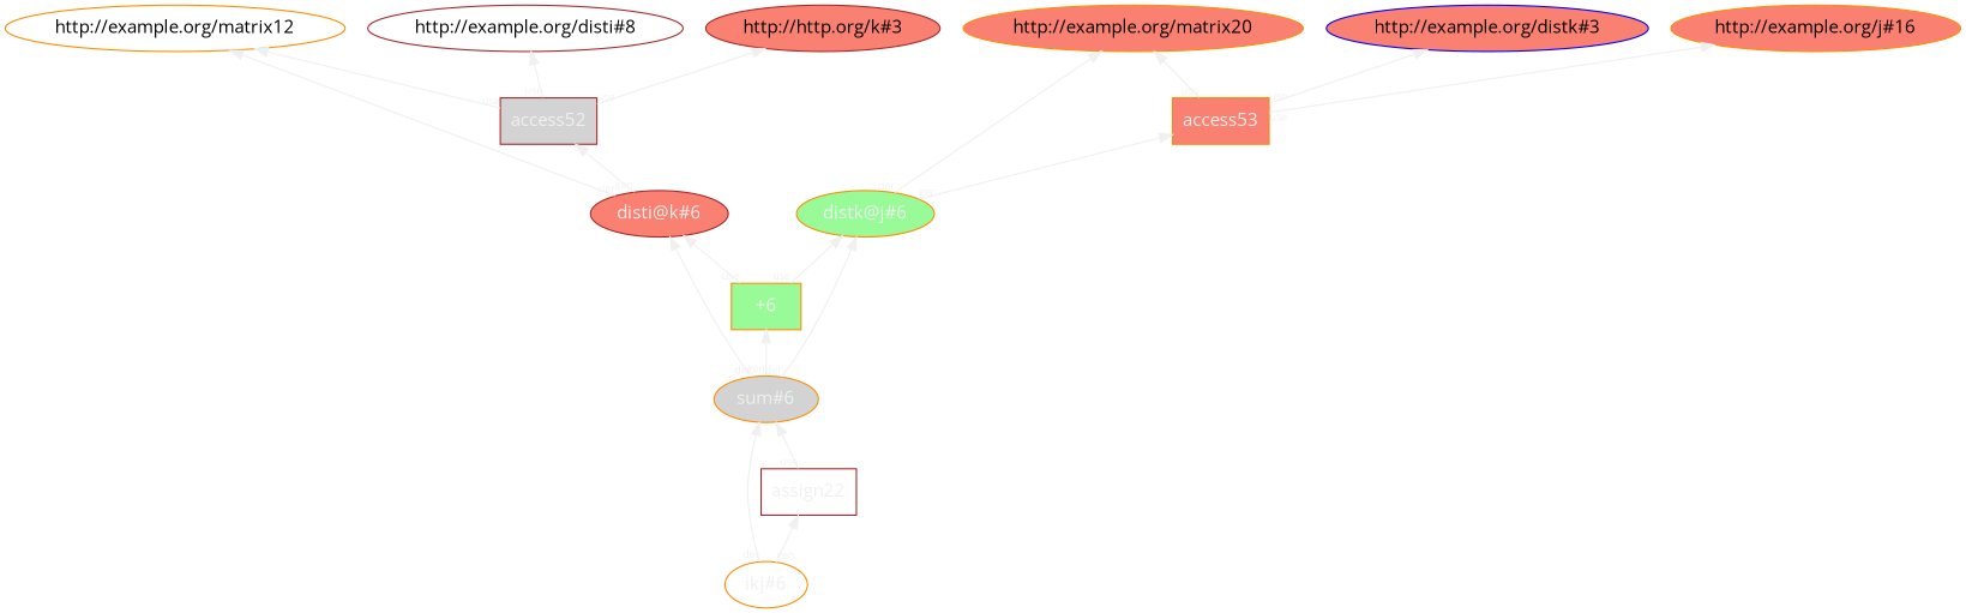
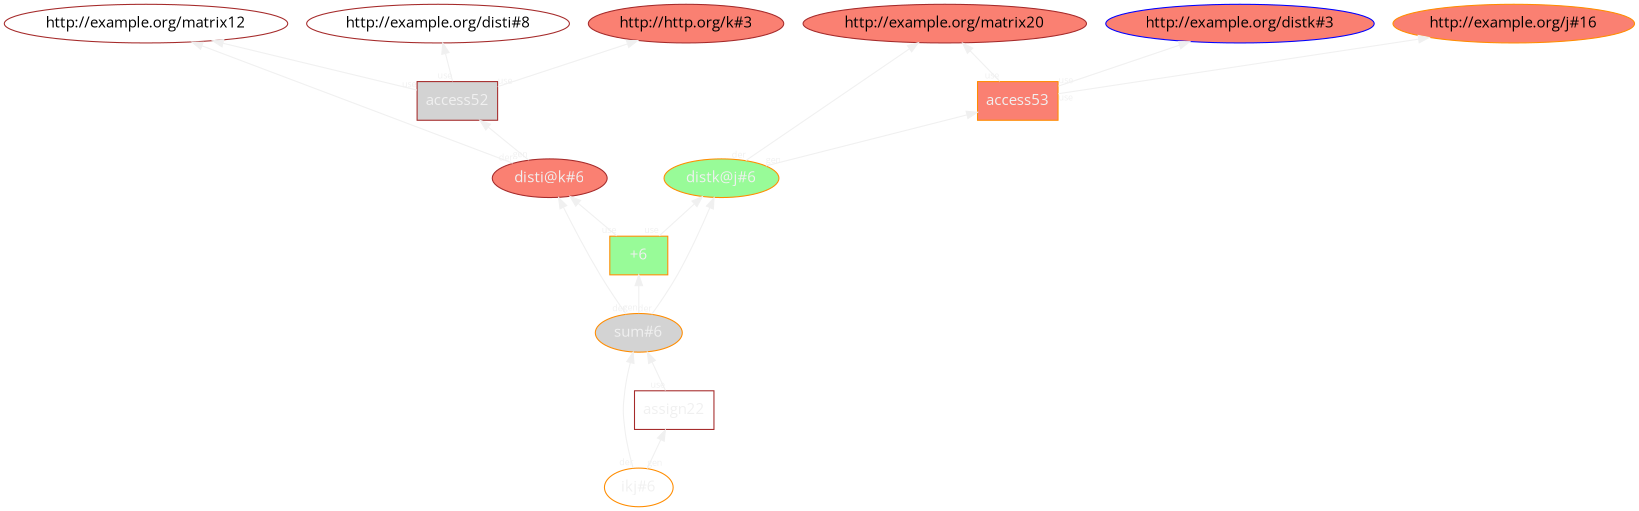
  digraph {
    fontname="Open Sans"
    rankdir=BT
    node [color=darkorange fillcolor=salmon fontcolor="#F0F0F0" fontname="Open Sans" style=filled]
    edge [color="#F0F0F0" fontcolor="#F0F0F0" fontname="Open Sans" labelangle=60.0 labeldistance=1.5 labelfontsize=8 rotation=20 taillabel=use]
    n1 [color=brown label="disti@k#6"]
    n2 [color=brown fillcolor=lightgrey label=access52 shape=polygon sides=4]
-   "http://example.org/matrix12" [fillcolor=white fontcolor=""]
+   "http://example.org/matrix12" [color=brown fillcolor=white fontcolor=""]
    "http://example.org/disti#8" [color=brown fillcolor=white fontcolor=""]
    n5 [color=brown label="http://http.org/k#3" fontcolor=""]
    n6 [fillcolor=palegreen label="distk@j#6"]
    n7 [label=access53 shape=polygon sides=4]
-   "http://example.org/matrix20" [fontcolor=""]
+   "http://example.org/matrix20" [color=brown fontcolor=""]
    "http://example.org/distk#3" [color=blue fontcolor=""]
    "http://example.org/j#16" [fontcolor=""]
    n11 [fillcolor=lightgrey label="sum#6"]
    n12 [fillcolor=palegreen label="+6" shape=polygon sides=4]
    n13 [fillcolor=white label="ikj#6"]
    n14 [color=brown fillcolor=white label=assign22 shape=polygon sides=4]
    n1 -> n2 [taillabel=gen]
    n1 -> "http://example.org/matrix12" [taillabel=der]
    n2 -> "http://example.org/matrix12"
    n2 -> "http://example.org/disti#8"
    n2 -> n5
    n6 -> n7 [taillabel=gen]
    n6 -> "http://example.org/matrix20" [taillabel=der]
    n7 -> "http://example.org/matrix20"
    n7 -> "http://example.org/distk#3"
    n7 -> "http://example.org/j#16"
    n11 -> n1 [taillabel=der]
    n11 -> n6 [taillabel=der]
    n11 -> n12 [taillabel=gen]
    n12 -> n1
    n12 -> n6
    n13 -> n11 [taillabel=der]
    n13 -> n14 [taillabel=gen]
    n14 -> n11
  }
